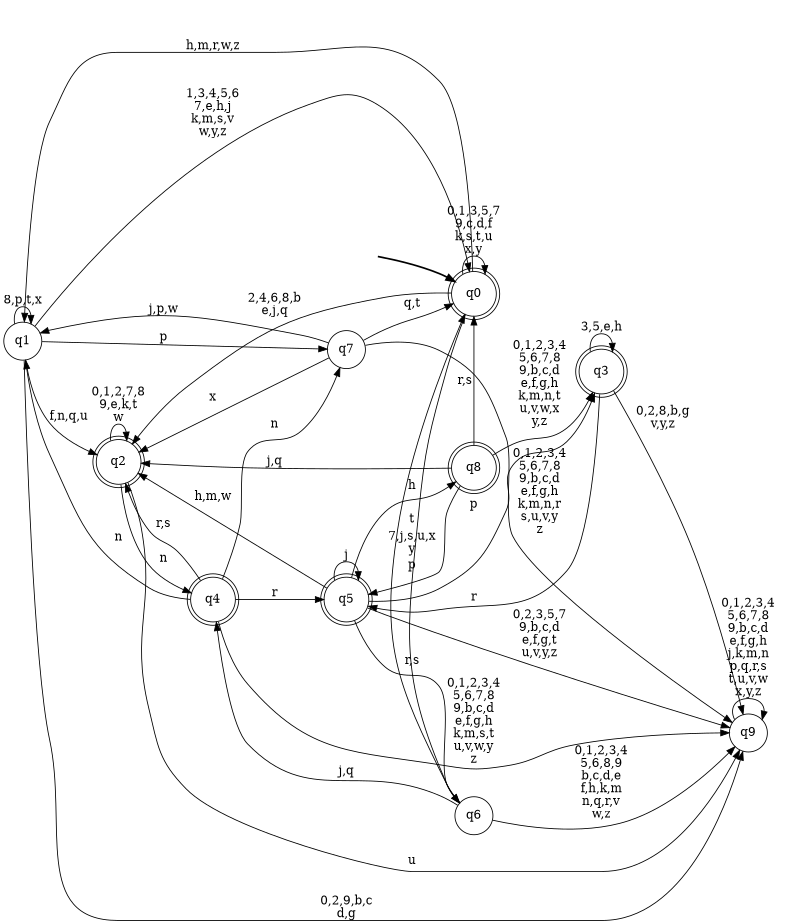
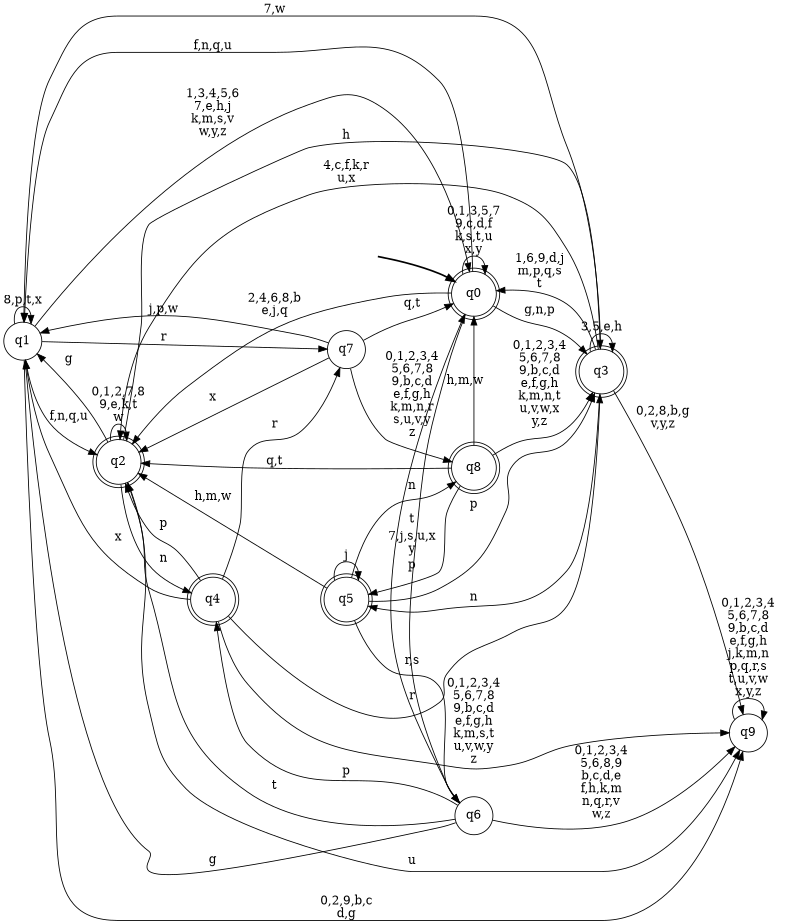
  digraph {
    rankdir=LR
    node [shape=doublecircle style="rounded,filled" color=black fillcolor=white]
    __start0 [height=0 shape=none style=invis width=0 color="" fillcolor=""]
    n2 [label=q0]
    n3 [label=q1 shape=circle style=filled]
    n4 [label=q2]
    n5 [label=q3]
    n6 [label=q6 shape=circle style=filled]
    n7 [label=q7 shape=circle style=filled]
    n8 [label=q9 shape=circle style=filled]
    n9 [label=q4]
    n10 [label=q5]
    n11 [label=q8]
    subgraph cluster_1 {
      nodesep=0.15
      ranksep=0.15
      style=invis
      __start0
      n2
    }
    __start0 -> n2 [penwidth=2]
    n2 -> n2 [label="0,1,3,5,7\n9,c,d,f\nk,s,t,u\nx,y"]
-   n2 -> n3 [label="h,m,r,w,z"]
+   n2 -> n3 [label="f,n,q,u"]
    n2 -> n4 [label="2,4,6,8,b\ne,j,q"]
+   n2 -> n5 [label="g,n,p"]
    n2 -> n6 [label=t]
    n3 -> n2 [label="1,3,4,5,6\n7,e,h,j\nk,m,s,v\nw,y,z"]
    n3 -> n3 [label="8,p,t,x"]
    n3 -> n4 [label="f,n,q,u"]
-   n3 -> n7 [label=p]
+   n3 -> n7 [label=r]
    n3 -> n8 [label="0,2,9,b,c\nd,g"]
+   n4 -> n3 [label=g]
    n4 -> n4 [label="0,1,2,7,8\n9,e,k,t\nw"]
+   n4 -> n5 [label=h]
    n4 -> n8 [label=u]
    n4 -> n9 [label=n]
+   n5 -> n2 [label="1,6,9,d,j\nm,p,q,s\nt"]
+   n5 -> n3 [label="7,w"]
+   n5 -> n4 [label="4,c,f,k,r\nu,x"]
    n5 -> n5 [label="3,5,e,h"]
    n5 -> n8 [label="0,2,8,b,g\nv,y,z"]
-   n5 -> n10 [label=r]
+   n5 -> n10 [label=n]
    n6 -> n2 [label="7,j,s,u,x\ny"]
+   n6 -> n3 [label=g]
+   n6 -> n4 [label=t]
    n6 -> n8 [label="0,1,2,3,4\n5,6,8,9\nb,c,d,e\nf,h,k,m\nn,q,r,v\nw,z"]
-   n6 -> n9 [label="j,q"]
+   n6 -> n9 [label=p]
    n7 -> n2 [label="q,t"]
    n7 -> n3 [label="j,p,w"]
    n7 -> n4 [label=x]
-   n7 -> n8 [label="0,1,2,3,4\n5,6,7,8\n9,b,c,d\ne,f,g,h\nk,m,n,r\ns,u,v,y\nz"]
+   n7 -> n11 [label="0,1,2,3,4\n5,6,7,8\n9,b,c,d\ne,f,g,h\nk,m,n,r\ns,u,v,y\nz"]
    n8 -> n8 [label="0,1,2,3,4\n5,6,7,8\n9,b,c,d\ne,f,g,h\nj,k,m,n\np,q,r,s\nt,u,v,w\nx,y,z"]
-   n9 -> n3 [label=n]
-   n9 -> n4 [label="r,s"]
-   n9 -> n10 [label=r]
-   n9 -> n7 [label=n]
+   n9 -> n3 [label=x]
+   n9 -> n4 [label=p]
+   n9 -> n5 [label=r]
+   n9 -> n7 [label=r]
    n9 -> n8 [label="0,1,2,3,4\n5,6,7,8\n9,b,c,d\ne,f,g,h\nk,m,s,t\nu,v,w,y\nz"]
    n10 -> n4 [label="h,m,w"]
    n10 -> n5 [label=p]
    n10 -> n6 [label="r,s"]
-   n10 -> n8 [label="0,2,3,5,7\n9,b,c,d\ne,f,g,t\nu,v,y,z"]
    n10 -> n10 [label=j]
-   n10 -> n11 [label=h]
-   n11 -> n2 [label="r,s"]
-   n11 -> n4 [label="j,q"]
+   n10 -> n11 [label=n]
+   n11 -> n2 [label="h,m,w"]
+   n11 -> n4 [label="q,t"]
    n11 -> n5 [label="0,1,2,3,4\n5,6,7,8\n9,b,c,d\ne,f,g,h\nk,m,n,t\nu,v,w,x\ny,z"]
    n11 -> n10 [label=p]
  }
